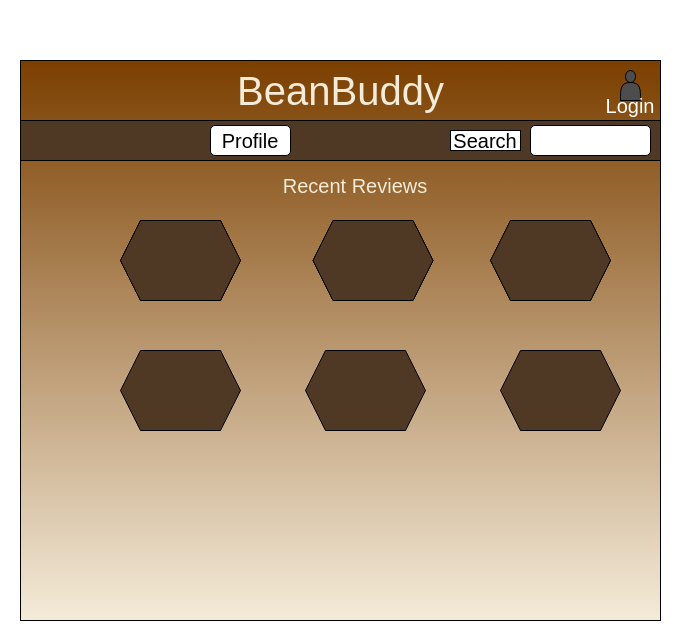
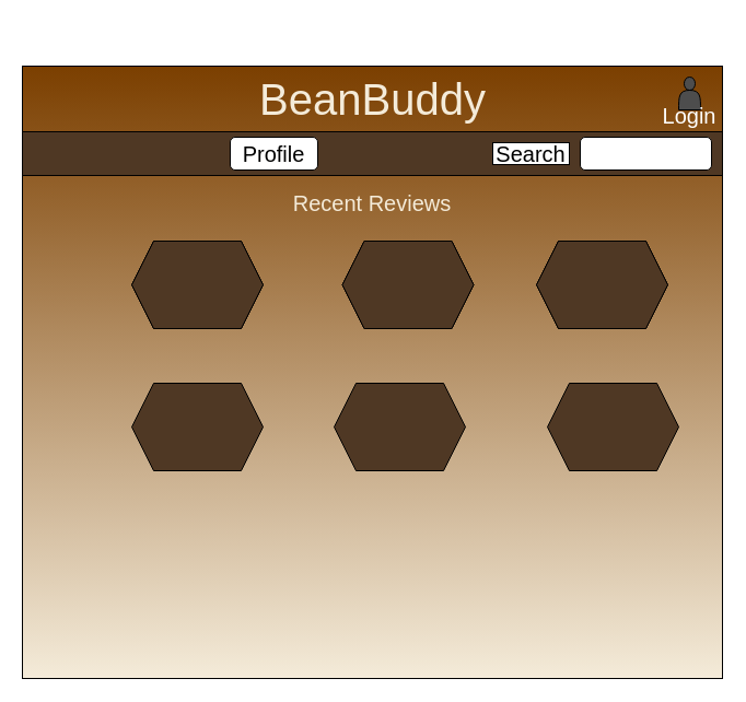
  <mxCell id="0" />
  <mxCell id="1" parent="0" />
  <mxCell id="2" value="" style="rounded=0;whiteSpace=wrap;html=1;labelBackgroundColor=none;fillColor=#7B3F00;gradientColor=#F4EBD9;" parent="1" vertex="1"><mxGeometry x="20" y="60" width="640" height="560" as="geometry" /></mxCell>
  <mxCell id="3" value="&lt;font style=&quot;font-size: 40px&quot;&gt;BeanBuddy&lt;/font&gt;" style="text;html=1;strokeColor=none;fillColor=none;align=center;verticalAlign=middle;whiteSpace=wrap;rounded=0;fontColor=#F4EBD9;" parent="1" vertex="1"><mxGeometry x="247.5" y="20" width="185" height="140" as="geometry" /></mxCell>
  <mxCell id="4" value="" style="rounded=0;whiteSpace=wrap;html=1;fontSize=40;fillColor=#4F3824;" parent="1" vertex="1"><mxGeometry x="20" y="120" width="640" height="40" as="geometry" /></mxCell>
  <mxCell id="5" value="" style="rounded=1;whiteSpace=wrap;html=1;fontSize=20;fillColor=#FFFFFF;" parent="1" vertex="1"><mxGeometry x="530" y="125" width="120" height="30" as="geometry" /></mxCell>
  <mxCell id="6" value="Search" style="rounded=0;whiteSpace=wrap;html=1;fontSize=20;fillColor=#FFFFFF;fontColor=#000000;" parent="1" vertex="1"><mxGeometry x="450" y="130" width="70" height="20" as="geometry" /></mxCell>
  <mxCell id="7" value="Profile" style="rounded=1;fontSize=20;spacing=0;whiteSpace=wrap;" parent="1" vertex="1"><mxGeometry x="210" y="125" width="80" height="30" as="geometry" /></mxCell>
  <mxCell id="8" value="" style="shape=actor;whiteSpace=wrap;html=1;labelBackgroundColor=none;fontSize=20;fontColor=#000000;fillColor=#4D4D4D;" parent="1" vertex="1"><mxGeometry x="620" y="70" width="20" height="30" as="geometry" /></mxCell>
  <mxCell id="9" value="Login" style="text;html=1;strokeColor=none;fillColor=none;align=center;verticalAlign=middle;whiteSpace=wrap;rounded=0;labelBackgroundColor=none;fontSize=20;fontColor=#FFFFFF;" parent="1" vertex="1"><mxGeometry x="600" y="90" width="60" height="30" as="geometry" /></mxCell>
- <mxCell id="10" value="Recent Reviews" style="text;html=1;strokeColor=none;fillColor=none;align=center;verticalAlign=middle;whiteSpace=wrap;rounded=0;labelBackgroundColor=none;fontSize=20;fontColor=#F4EBD9;" parent="1" vertex="1"><mxGeometry x="280" y="170" width="150" height="30" as="geometry" /></mxCell>
+ <mxCell id="10" value="Recent Reviews" style="text;html=1;strokeColor=none;fillColor=none;align=center;verticalAlign=middle;whiteSpace=wrap;rounded=0;labelBackgroundColor=none;fontSize=20;fontColor=#F4EBD9;" parent="1" vertex="1"><mxGeometry x="265" y="170" width="150" height="30" as="geometry" /></mxCell>
  <mxCell id="11" value="" style="shape=hexagon;perimeter=hexagonPerimeter2;whiteSpace=wrap;html=1;fixedSize=1;labelBackgroundColor=none;fontSize=13;fontColor=#FFFFFF;fillColor=#4D4D4D;" parent="1" vertex="1"><mxGeometry x="120" y="220" width="120" height="80" as="geometry" /></mxCell>
  <mxCell id="12" value="" style="shape=hexagon;perimeter=hexagonPerimeter2;whiteSpace=wrap;html=1;fixedSize=1;labelBackgroundColor=none;fontSize=13;fontColor=#FFFFFF;fillColor=#4D4D4D;" parent="1" vertex="1"><mxGeometry x="312.5" y="220" width="120" height="80" as="geometry" /></mxCell>
  <mxCell id="13" value="" style="shape=hexagon;perimeter=hexagonPerimeter2;whiteSpace=wrap;html=1;fixedSize=1;labelBackgroundColor=none;fontSize=13;fontColor=#FFFFFF;fillColor=#4D4D4D;" parent="1" vertex="1"><mxGeometry x="490" y="220" width="120" height="80" as="geometry" /></mxCell>
  <mxCell id="14" value="" style="shape=hexagon;perimeter=hexagonPerimeter2;whiteSpace=wrap;html=1;fixedSize=1;labelBackgroundColor=none;fontSize=13;fontColor=#FFFFFF;fillColor=#4F3824;" parent="1" vertex="1"><mxGeometry x="120" y="350" width="120" height="80" as="geometry" /></mxCell>
  <mxCell id="15" value="" style="shape=hexagon;perimeter=hexagonPerimeter2;whiteSpace=wrap;html=1;fixedSize=1;labelBackgroundColor=none;fontSize=13;fontColor=#FFFFFF;fillColor=#4F3824;" parent="1" vertex="1"><mxGeometry x="305" y="350" width="120" height="80" as="geometry" /></mxCell>
  <mxCell id="16" value="" style="shape=hexagon;perimeter=hexagonPerimeter2;whiteSpace=wrap;html=1;fixedSize=1;labelBackgroundColor=none;fontSize=13;fontColor=#FFFFFF;fillColor=#4F3824;" parent="1" vertex="1"><mxGeometry x="500" y="350" width="120" height="80" as="geometry" /></mxCell>
  <mxCell id="17" value="" style="shape=hexagon;perimeter=hexagonPerimeter2;whiteSpace=wrap;html=1;fixedSize=1;labelBackgroundColor=none;fontSize=13;fontColor=#FFFFFF;fillColor=#4F3824;" parent="1" vertex="1"><mxGeometry x="120" y="220" width="120" height="80" as="geometry" /></mxCell>
  <mxCell id="18" value="" style="shape=hexagon;perimeter=hexagonPerimeter2;whiteSpace=wrap;html=1;fixedSize=1;labelBackgroundColor=none;fontSize=13;fontColor=#FFFFFF;fillColor=#4F3824;" parent="1" vertex="1"><mxGeometry x="312.5" y="220" width="120" height="80" as="geometry" /></mxCell>
  <mxCell id="19" value="" style="shape=hexagon;perimeter=hexagonPerimeter2;whiteSpace=wrap;html=1;fixedSize=1;labelBackgroundColor=none;fontSize=13;fontColor=#FFFFFF;fillColor=#4F3824;" parent="1" vertex="1"><mxGeometry x="490" y="220" width="120" height="80" as="geometry" /></mxCell>
